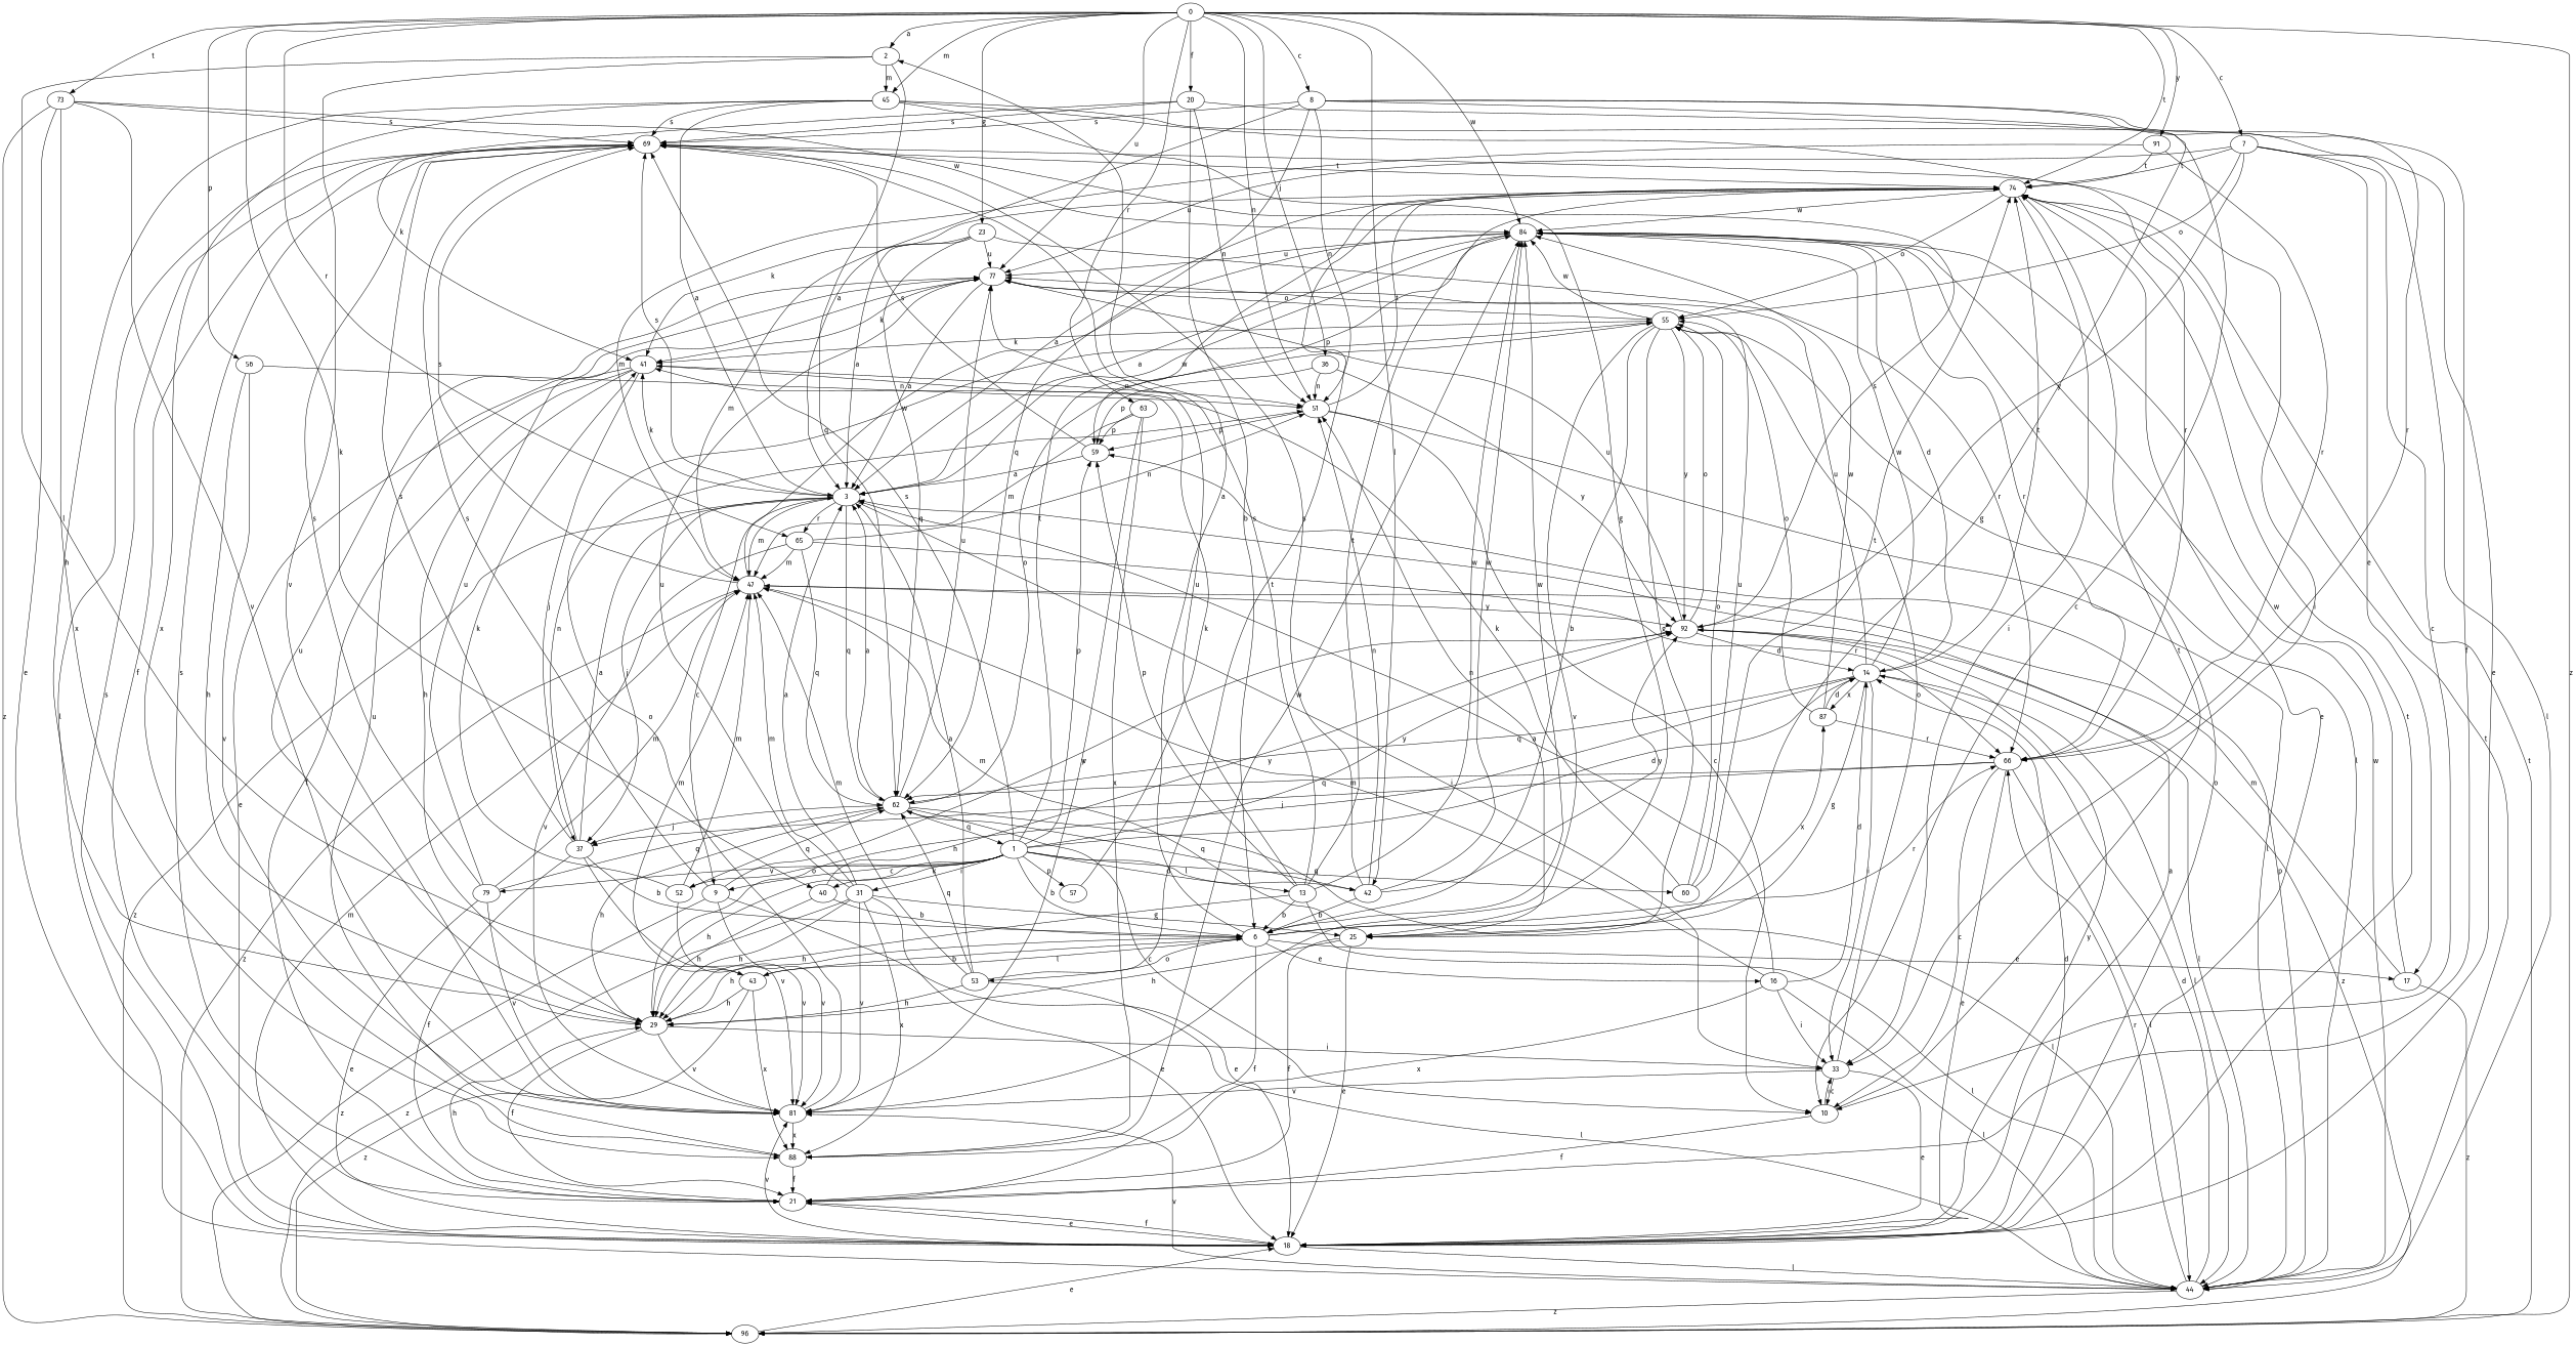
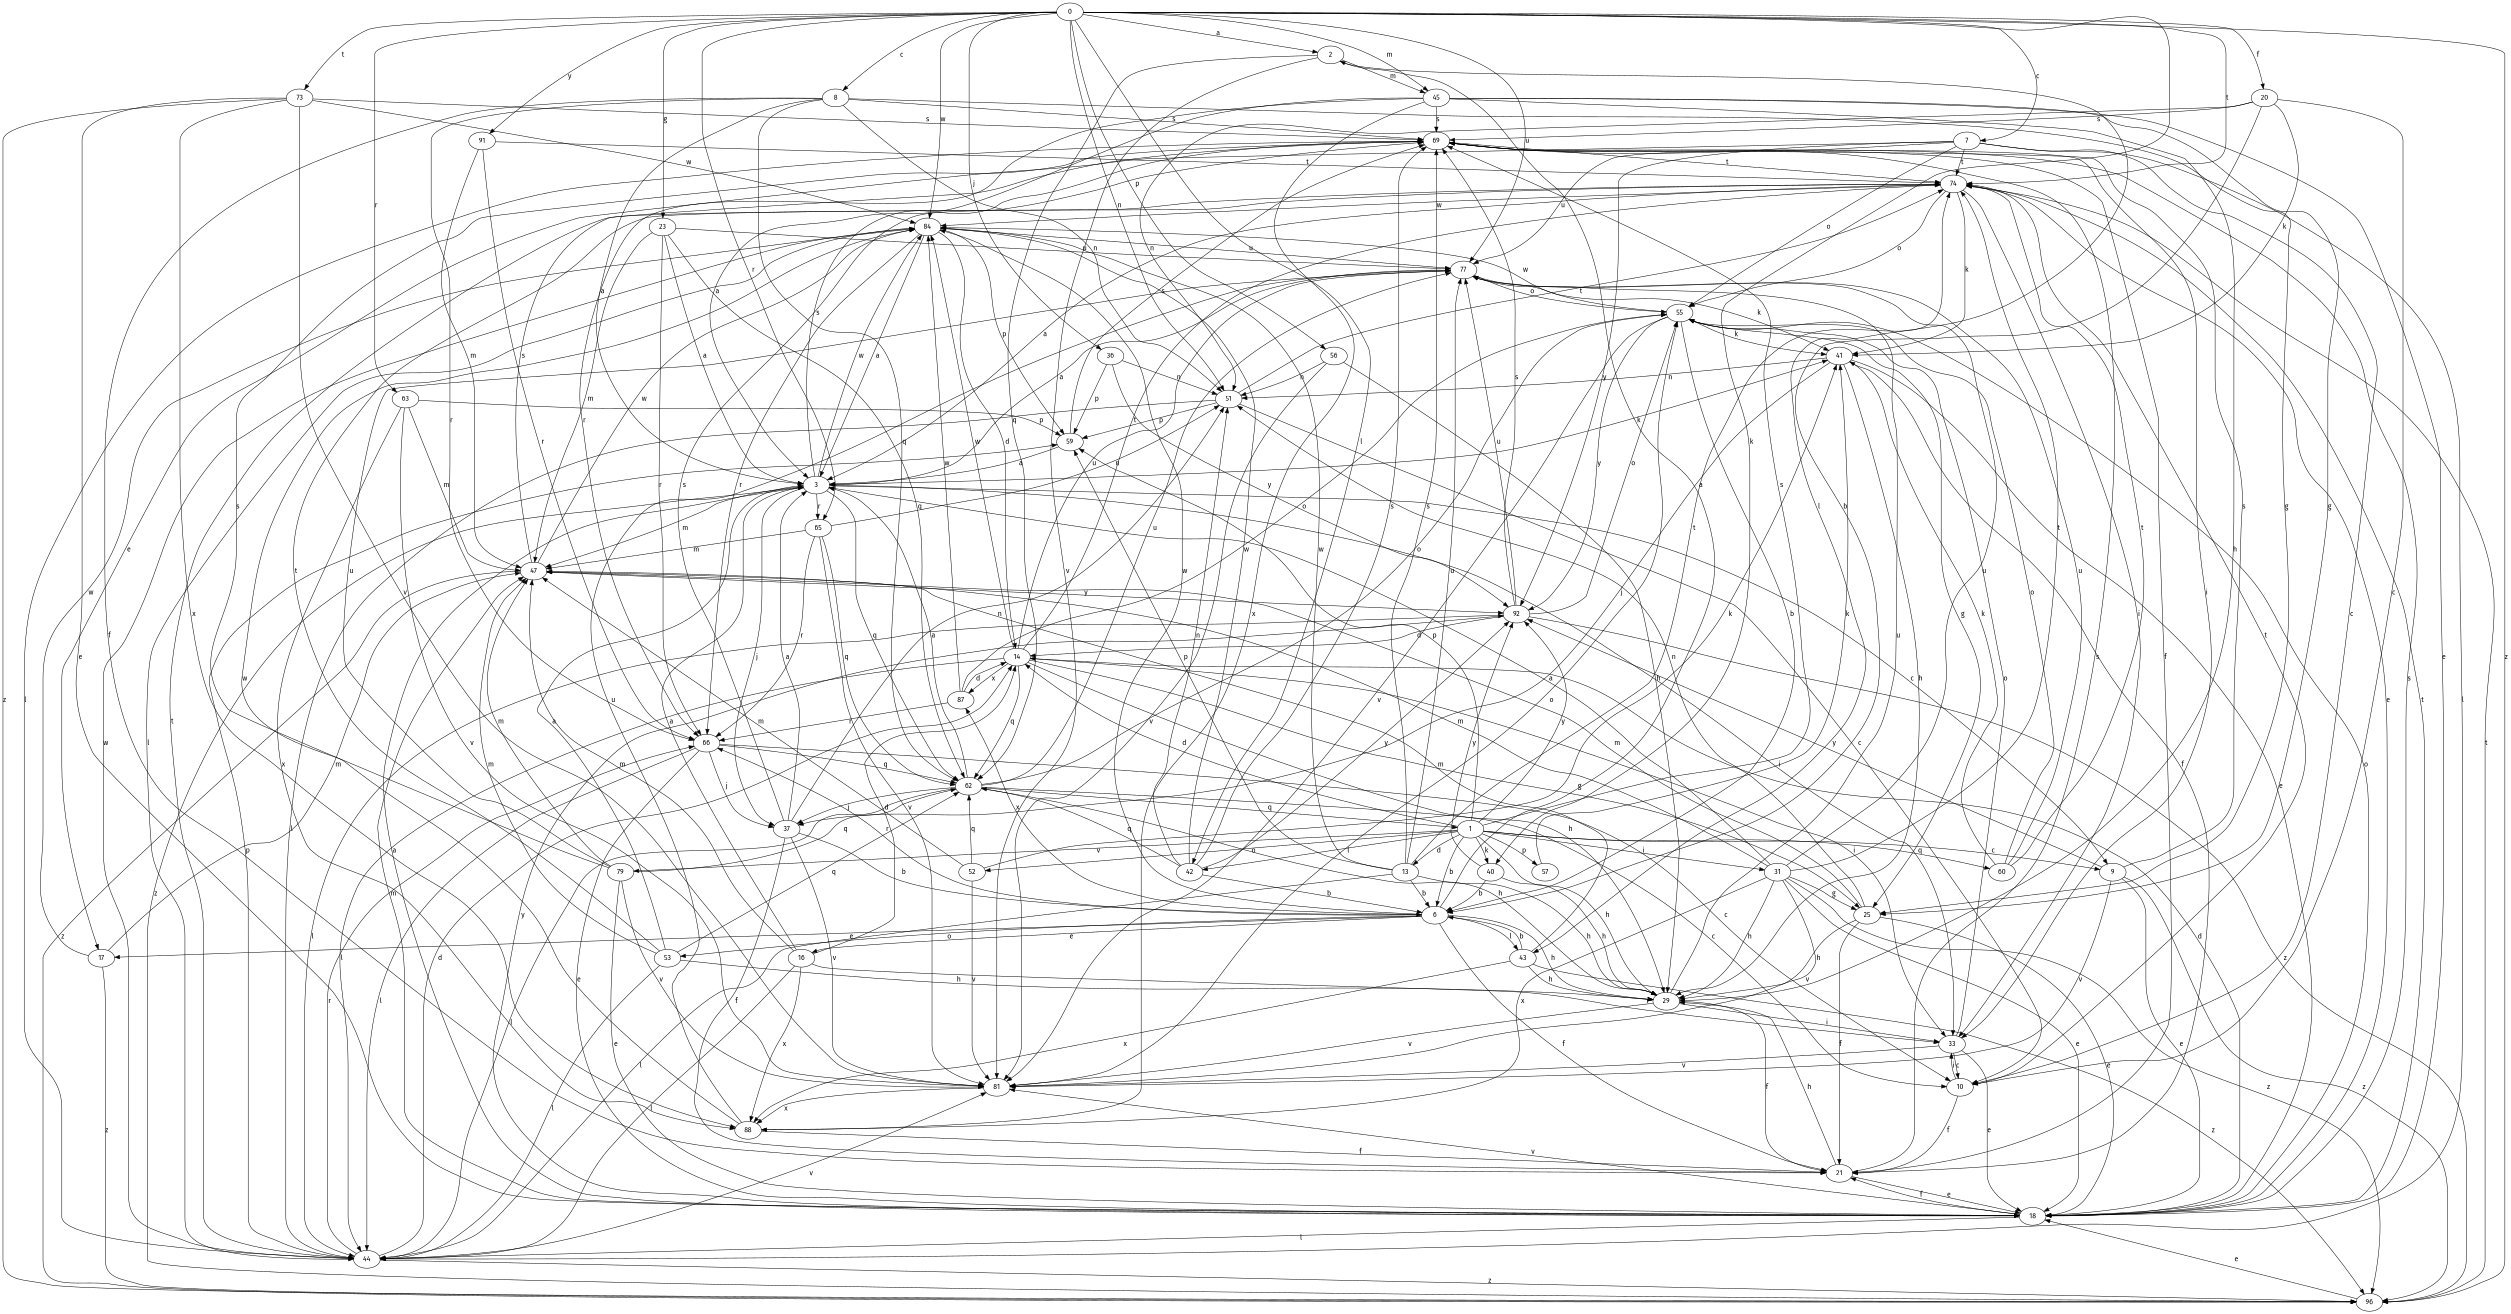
  strict digraph {
    fontname="Fira Sans"
    node [fontname="Fira Sans"]
    edge [fontname="Fira Sans"]
    0
    2
    7
    8
    20
    23
    36
    40
    42
    45
    51
    56
    63
    65
    73
    74
    77
    84
    91
    96
    62
    43
    81
    92
    17
    10
    44
    55
    69
    3
    21
    66
    25
    6
    41
    47
    59
    29
    18
    88
    33
    14
    1
    9
    13
    31
    52
    57
    60
    79
    16
    53
    87
    37
    0 -> 2 [label=a]
    0 -> 7 [label=c]
    0 -> 8 [label=c]
    0 -> 20 [label=f]
    0 -> 23 [label=g]
    0 -> 36 [label=j]
    0 -> 40 [label=k]
    0 -> 42 [label=l]
    0 -> 45 [label=m]
    0 -> 51 [label=n]
    0 -> 56 [label=p]
    0 -> 63 [label=r]
    0 -> 65 [label=r]
    0 -> 73 [label=t]
    0 -> 74 [label=t]
    0 -> 77 [label=u]
    0 -> 84 [label=w]
    0 -> 91 [label=y]
    0 -> 96 [label=z]
    2 -> 45 [label=m]
    2 -> 62 [label=q]
    2 -> 43 [label=l]
    2 -> 81 [label=v]
    7 -> 74 [label=t]
    7 -> 77 [label=u]
    7 -> 92 [label=y]
    7 -> 17 [label=e]
    7 -> 10 [label=c]
    7 -> 44 [label=l]
    7 -> 55 [label=o]
    8 -> 51 [label=n]
    8 -> 62 [label=q]
    8 -> 69 [label=s]
    8 -> 3 [label=a]
    8 -> 21 [label=f]
    8 -> 66 [label=r]
    8 -> 25 [label=g]
    20 -> 51 [label=n]
    20 -> 10 [label=c]
    20 -> 69 [label=s]
    20 -> 6 [label=b]
    20 -> 41 [label=k]
    23 -> 77 [label=u]
    23 -> 62 [label=q]
    23 -> 3 [label=a]
    23 -> 66 [label=r]
    23 -> 47 [label=m]
    36 -> 51 [label=n]
    36 -> 92 [label=y]
    36 -> 59 [label=p]
    40 -> 92 [label=y]
    40 -> 6 [label=b]
    40 -> 29 [label=h]
    42 -> 51 [label=n]
    42 -> 84 [label=w]
    42 -> 62 [label=q]
    42 -> 92 [label=y]
    42 -> 69 [label=s]
    42 -> 6 [label=b]
    45 -> 69 [label=s]
    45 -> 3 [label=a]
    45 -> 66 [label=r]
    45 -> 25 [label=g]
    45 -> 29 [label=h]
    45 -> 18 [label=e]
    45 -> 88 [label=x]
    51 -> 74 [label=t]
    51 -> 10 [label=c]
    51 -> 44 [label=l]
    51 -> 59 [label=p]
    56 -> 51 [label=n]
    56 -> 81 [label=v]
    56 -> 29 [label=h]
    63 -> 81 [label=v]
    63 -> 47 [label=m]
    63 -> 59 [label=p]
    63 -> 88 [label=x]
    65 -> 51 [label=n]
    65 -> 62 [label=q]
    65 -> 81 [label=v]
    65 -> 66 [label=r]
    65 -> 47 [label=m]
    73 -> 84 [label=w]
    73 -> 96 [label=z]
    73 -> 81 [label=v]
    73 -> 69 [label=s]
    73 -> 18 [label=e]
    73 -> 88 [label=x]
    74 -> 84 [label=w]
    74 -> 55 [label=o]
    74 -> 3 [label=a]
    74 -> 41 [label=k]
    74 -> 18 [label=e]
    74 -> 33 [label=i]
    77 -> 55 [label=o]
    77 -> 3 [label=a]
    77 -> 41 [label=k]
    84 -> 77 [label=u]
    84 -> 44 [label=l]
    84 -> 3 [label=a]
    84 -> 66 [label=r]
    84 -> 59 [label=p]
    84 -> 14 [label=d]
    91 -> 74 [label=t]
    91 -> 66 [label=r]
    91 -> 47 [label=m]
    96 -> 74 [label=t]
    96 -> 18 [label=e]
    62 -> 77 [label=u]
    62 -> 10 [label=c]
    62 -> 44 [label=l]
    62 -> 55 [label=o]
    62 -> 3 [label=a]
    62 -> 29 [label=h]
    62 -> 1 [label=q]
    62 -> 37 [label=j]
    43 -> 96 [label=z]
    43 -> 6 [label=b]
    43 -> 47 [label=m]
    43 -> 29 [label=h]
    43 -> 88 [label=x]
    81 -> 55 [label=o]
    81 -> 88 [label=x]
    92 -> 77 [label=u]
    92 -> 96 [label=z]
    92 -> 44 [label=l]
    92 -> 55 [label=o]
    92 -> 69 [label=s]
    92 -> 14 [label=d]
    17 -> 84 [label=w]
    17 -> 96 [label=z]
    17 -> 47 [label=m]
    10 -> 74 [label=t]
    10 -> 21 [label=f]
    10 -> 33 [label=i]
    44 -> 74 [label=t]
    44 -> 84 [label=w]
    44 -> 96 [label=z]
    44 -> 81 [label=v]
    44 -> 66 [label=r]
    44 -> 59 [label=p]
    44 -> 14 [label=d]
    55 -> 84 [label=w]
    55 -> 81 [label=v]
    55 -> 92 [label=y]
    55 -> 25 [label=g]
    55 -> 6 [label=b]
    55 -> 41 [label=k]
    69 -> 74 [label=t]
    69 -> 44 [label=l]
    69 -> 21 [label=f]
    69 -> 33 [label=i]
    3 -> 65 [label=r]
    3 -> 84 [label=w]
    3 -> 96 [label=z]
    3 -> 62 [label=q]
    3 -> 69 [label=s]
    3 -> 41 [label=k]
    3 -> 47 [label=m]
    3 -> 33 [label=i]
    3 -> 9 [label=c]
    3 -> 37 [label=j]
    21 -> 69 [label=s]
    21 -> 29 [label=h]
    21 -> 18 [label=e]
    66 -> 62 [label=q]
    66 -> 10 [label=c]
    66 -> 44 [label=l]
    66 -> 18 [label=e]
    66 -> 37 [label=j]
    25 -> 51 [label=n]
    25 -> 21 [label=f]
    25 -> 47 [label=m]
    25 -> 29 [label=h]
    25 -> 18 [label=e]
    6 -> 2 [label=a]
    6 -> 84 [label=w]
    6 -> 43 [label=l]
    6 -> 17 [label=e]
    6 -> 21 [label=f]
    6 -> 66 [label=r]
    6 -> 29 [label=h]
    6 -> 16 [label=e]
    6 -> 53 [label=o]
    6 -> 87 [label=x]
    41 -> 51 [label=n]
    41 -> 21 [label=f]
    41 -> 29 [label=h]
    41 -> 18 [label=e]
    41 -> 37 [label=j]
    47 -> 84 [label=w]
    47 -> 96 [label=z]
    47 -> 92 [label=y]
    47 -> 69 [label=s]
    59 -> 69 [label=s]
    59 -> 3 [label=a]
    29 -> 77 [label=u]
    29 -> 81 [label=v]
    29 -> 21 [label=f]
    29 -> 33 [label=i]
    18 -> 74 [label=t]
    18 -> 81 [label=v]
    18 -> 92 [label=y]
    18 -> 44 [label=l]
    18 -> 55 [label=o]
    18 -> 69 [label=s]
    18 -> 3 [label=a]
    18 -> 21 [label=f]
    18 -> 47 [label=m]
    18 -> 14 [label=d]
    88 -> 77 [label=u]
    88 -> 84 [label=w]
    88 -> 21 [label=f]
    33 -> 81 [label=v]
    33 -> 10 [label=c]
    33 -> 55 [label=o]
    33 -> 18 [label=e]
    14 -> 74 [label=t]
    14 -> 77 [label=u]
    14 -> 84 [label=w]
    14 -> 62 [label=q]
    14 -> 44 [label=l]
    14 -> 25 [label=g]
    14 -> 29 [label=h]
    14 -> 33 [label=i]
    14 -> 87 [label=x]
    1 -> 40 [label=k]
    1 -> 42 [label=l]
-   1 -> 74 [label=t]
+   31 -> 74 [label=t]
    1 -> 92 [label=y]
    1 -> 69 [label=s]
    1 -> 6 [label=b]
    1 -> 59 [label=p]
    1 -> 29 [label=h]
    1 -> 14 [label=d]
    1 -> 9 [label=c]
    1 -> 13 [label=d]
    1 -> 31 [label=i]
    1 -> 52 [label=o]
    1 -> 57 [label=p]
    1 -> 60 [label=q]
    1 -> 79 [label=v]
    9 -> 96 [label=z]
    9 -> 81 [label=v]
    9 -> 92 [label=y]
    9 -> 69 [label=s]
    9 -> 18 [label=e]
    13 -> 74 [label=t]
    13 -> 77 [label=u]
    13 -> 84 [label=w]
    13 -> 44 [label=l]
    13 -> 69 [label=s]
    13 -> 6 [label=b]
    13 -> 59 [label=p]
    13 -> 29 [label=h]
    31 -> 77 [label=u]
    31 -> 96 [label=z]
    31 -> 81 [label=v]
    31 -> 3 [label=a]
    31 -> 25 [label=g]
    31 -> 47 [label=m]
    31 -> 29 [label=h]
    31 -> 18 [label=e]
    31 -> 88 [label=x]
    52 -> 62 [label=q]
    52 -> 81 [label=v]
    52 -> 41 [label=k]
    52 -> 47 [label=m]
    57 -> 41 [label=k]
    60 -> 74 [label=t]
    60 -> 77 [label=u]
    60 -> 55 [label=o]
    60 -> 41 [label=k]
    79 -> 77 [label=u]
    79 -> 62 [label=q]
    79 -> 81 [label=v]
    79 -> 69 [label=s]
    79 -> 47 [label=m]
    79 -> 18 [label=e]
    16 -> 44 [label=l]
    16 -> 3 [label=a]
    16 -> 47 [label=m]
    16 -> 88 [label=x]
    16 -> 33 [label=i]
    16 -> 14 [label=d]
    53 -> 74 [label=t]
    53 -> 62 [label=q]
    53 -> 44 [label=l]
    53 -> 3 [label=a]
    53 -> 47 [label=m]
    53 -> 29 [label=h]
    87 -> 84 [label=w]
    87 -> 55 [label=o]
    87 -> 66 [label=r]
    87 -> 14 [label=d]
    37 -> 51 [label=n]
    37 -> 81 [label=v]
    37 -> 69 [label=s]
    37 -> 3 [label=a]
    37 -> 21 [label=f]
    37 -> 6 [label=b]
  }
